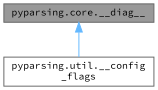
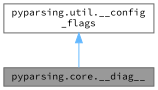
  digraph {
    fontname="Source Code Pro"
    node [color=gray40 fontname="Source Code Pro" fontsize=10 shape=box style=filled]
    n1 [fillcolor=grey60 fontcolor=black height=0.2 label="pyparsing.core.__diag__" width=0.4]
    n2 [fillcolor=white height=0.2 label="pyparsing.util.__config\l_flags" width=0.4]
-   n1 -> n2 [color=steelblue1 dir=back fontname="Source Code Pro" fontsize=10 labelfontname=Helvetica labelfontsize=10 style=solid]
+   n2 -> n1 [color=steelblue1 dir=back fontname="Source Code Pro" fontsize=10 labelfontname=Helvetica labelfontsize=10 style=solid]
  }
